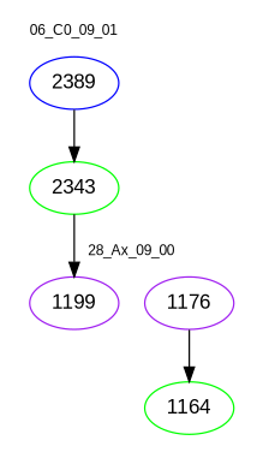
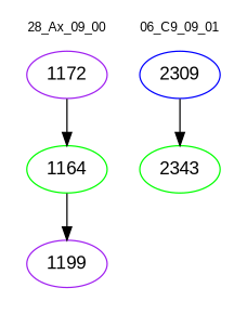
  digraph {
    fontname="Liberation Sans"
    node [color=purple fontname="Liberation Sans"]
    edge [color=black fontname="Liberation Sans"]
-   n1 [label=1176]
+   n1 [label=1172]
    n2 [color=green label=1164]
    n3 [label=1199]
-   n4 [color=blue label=2389]
+   n4 [color=blue label=2309]
    n5 [color=green label=2343]
    subgraph cluster_1 {
      color=white
      fontsize=10
      label="28_Ax_09_00"
      n1
      n2
      n3
    }
    subgraph cluster_2 {
      color=white
      fontsize=10
-     label="06_C0_09_01"
+     label="06_C9_09_01"
      n4
      n5
    }
    n1 -> n2
-   n5 -> n3
+   n2 -> n3
    n4 -> n5
  }
